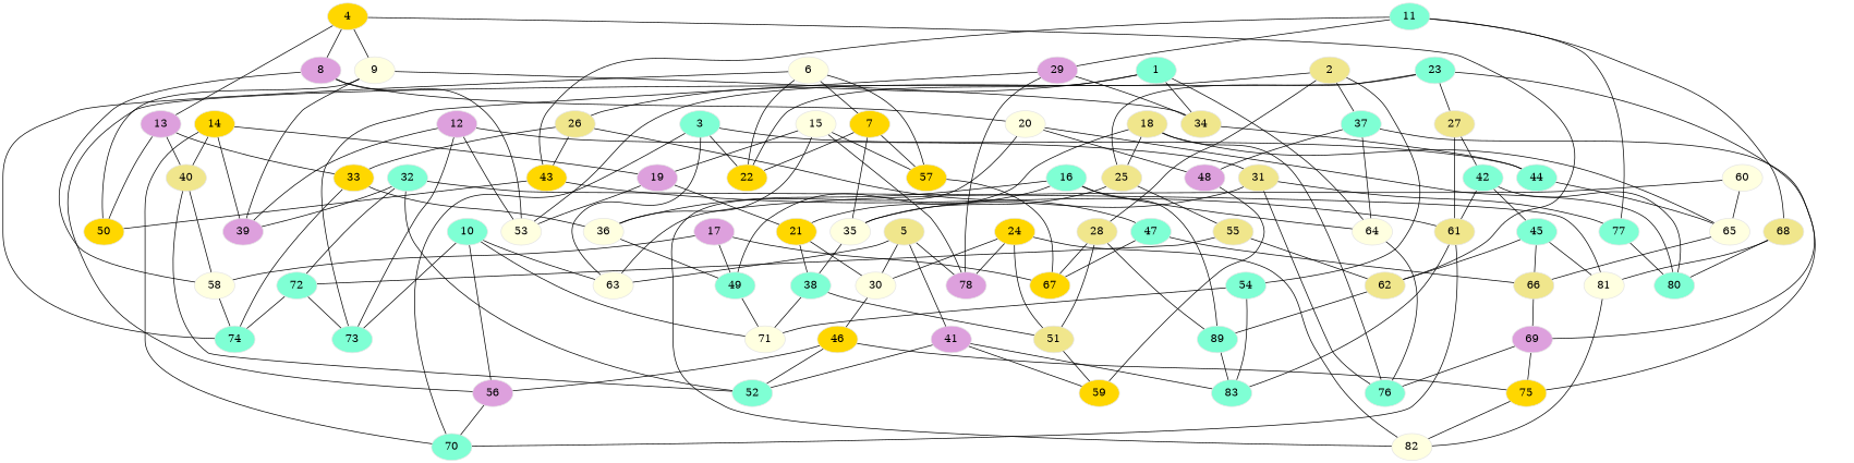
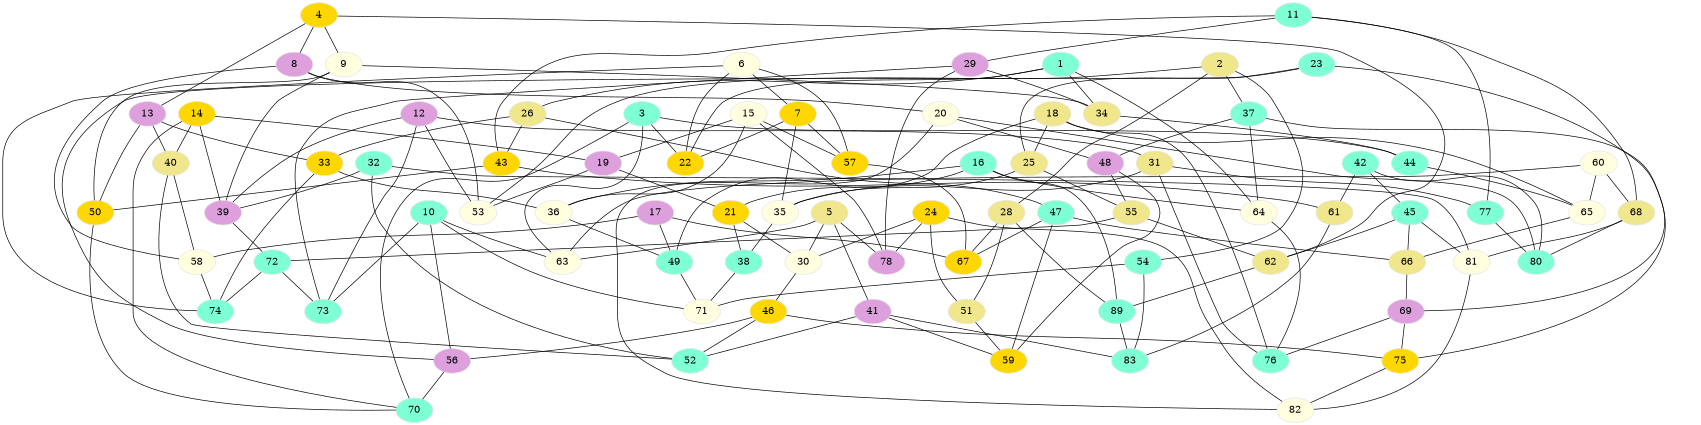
  graph {
    node [color=gray90 fillcolor=aquamarine style=filled]
    22 [fillcolor=gold]
    1
    26 [fillcolor=khaki]
    34 [fillcolor=khaki]
    64 [fillcolor=lightyellow]
    43 [fillcolor=gold]
    33 [fillcolor=gold]
    47
    44
    76
    2 [fillcolor=khaki]
    28 [fillcolor=khaki]
    37
    53 [fillcolor=lightyellow]
    54
    n16 [label=89]
    67 [fillcolor=gold]
    51 [fillcolor=khaki]
    48 [fillcolor=plum]
    75 [fillcolor=gold]
    71 [fillcolor=lightyellow]
    83
    3
    63 [fillcolor=lightyellow]
    70
    65 [fillcolor=lightyellow]
    4 [fillcolor=gold]
    8 [fillcolor=plum]
    9 [fillcolor=lightyellow]
    13 [fillcolor=plum]
    62 [fillcolor=khaki]
    20 [fillcolor=lightyellow]
    58 [fillcolor=lightyellow]
    39 [fillcolor=plum]
    50 [fillcolor=gold]
    40 [fillcolor=khaki]
    5 [fillcolor=khaki]
    30 [fillcolor=lightyellow]
    41 [fillcolor=plum]
    78 [fillcolor=plum]
    46 [fillcolor=gold]
    52
    59 [fillcolor=gold]
    6 [fillcolor=lightyellow]
    7 [fillcolor=gold]
    57 [fillcolor=gold]
    74
    35 [fillcolor=lightyellow]
    38
    80
    82 [fillcolor=lightyellow]
    10
    56 [fillcolor=plum]
    73
    29 [fillcolor=plum]
    11
    68 [fillcolor=khaki]
    77
    61 [fillcolor=khaki]
    81 [fillcolor=lightyellow]
    12 [fillcolor=plum]
    31 [fillcolor=khaki]
    36 [fillcolor=lightyellow]
    14 [fillcolor=gold]
    19 [fillcolor=plum]
    21 [fillcolor=gold]
    15 [fillcolor=lightyellow]
    49
    16
    17 [fillcolor=plum]
    18 [fillcolor=khaki]
    25 [fillcolor=khaki]
    55 [fillcolor=khaki]
    66 [fillcolor=khaki]
    23
-   27 [fillcolor=khaki]
    69 [fillcolor=plum]
    42
    24 [fillcolor=gold]
    72
    45
    32
    60 [fillcolor=lightyellow]
    1 -- 22
    1 -- 26
    1 -- 34
    1 -- 64
    26 -- 43
    26 -- 33
    26 -- 47
    34 -- 44
    64 -- 76
    43 -- 50
    43 -- 61
    33 -- 74
    33 -- 36
    47 -- 67
+   47 -- 59
    47 -- 66
    44 -- 65
    2 -- 28
    2 -- 37
    2 -- 53
    2 -- 54
    28 -- n16
    28 -- 67
    28 -- 51
    37 -- 64
    37 -- 48
    37 -- 75
    54 -- 71
    54 -- 83
    n16 -- 83
    51 -- 59
    48 -- 59
+   48 -- 55
    75 -- 82
    3 -- 22
    3 -- 44
    3 -- 63
    3 -- 70
    65 -- 66
    4 -- 8
    4 -- 9
    4 -- 13
    4 -- 62
    8 -- 53
    8 -- 20
    8 -- 58
    9 -- 34
    9 -- 39
    9 -- 50
    13 -- 33
    13 -- 50
    13 -- 40
    62 -- n16
    20 -- 48
    20 -- 80
    20 -- 82
    58 -- 74
-   61 -- 70
+   50 -- 70
    40 -- 58
    40 -- 52
    5 -- 63
    5 -- 30
    5 -- 41
    5 -- 78
    30 -- 46
    41 -- 83
    41 -- 52
    41 -- 59
    46 -- 75
    46 -- 52
    46 -- 56
    6 -- 22
    6 -- 7
    6 -- 57
    6 -- 74
    7 -- 22
    7 -- 57
    7 -- 35
    57 -- 67
    35 -- 38
-   38 -- 51
    38 -- 71
    10 -- 71
    10 -- 63
    10 -- 56
    10 -- 73
    56 -- 70
    29 -- 34
    29 -- 78
    29 -- 73
    11 -- 43
    11 -- 29
    11 -- 68
    11 -- 77
    68 -- 80
    68 -- 81
    77 -- 80
    61 -- 83
    81 -- 82
    12 -- 53
    12 -- 39
    12 -- 73
    12 -- 31
    31 -- 76
    31 -- 35
    31 -- 77
    36 -- 49
    14 -- 70
    14 -- 39
    14 -- 40
    14 -- 19
    19 -- 53
    19 -- 21
    21 -- 30
    21 -- 38
    15 -- 78
    15 -- 57
    15 -- 36
    15 -- 19
    49 -- 71
    16 -- 64
    16 -- n16
    16 -- 36
    16 -- 21
    17 -- 67
    17 -- 58
    17 -- 49
    18 -- 76
    18 -- 65
    18 -- 49
    18 -- 25
    25 -- 35
    25 -- 55
    55 -- 62
    55 -- 72
    66 -- 69
    23 -- 56
    23 -- 25
-   23 -- 27
    23 -- 69
-   27 -- 61
-   27 -- 42
    69 -- 76
    69 -- 75
    42 -- 80
    42 -- 61
    42 -- 45
    24 -- 51
    24 -- 30
    24 -- 78
    24 -- 82
    72 -- 74
    72 -- 73
    45 -- 62
    45 -- 81
    45 -- 66
    32 -- 39
    32 -- 52
    32 -- 81
-   32 -- 72
+   39 -- 72
    60 -- 63
    60 -- 65
+   60 -- 68
  }
